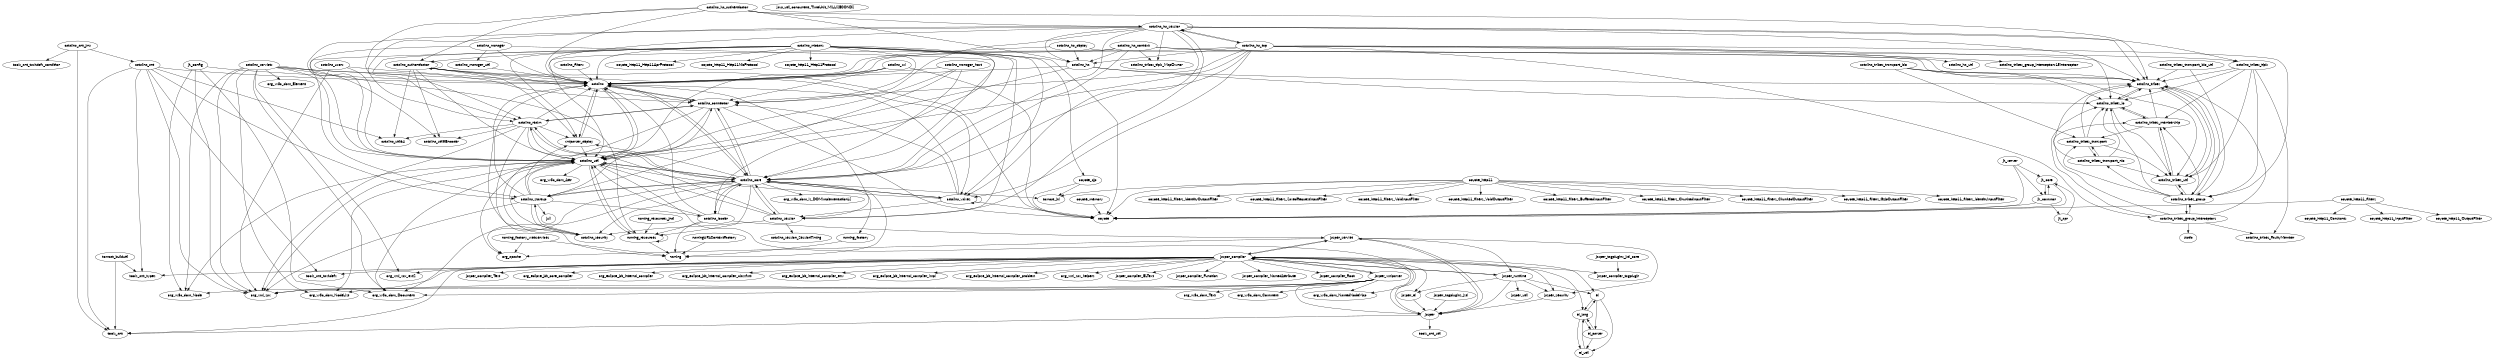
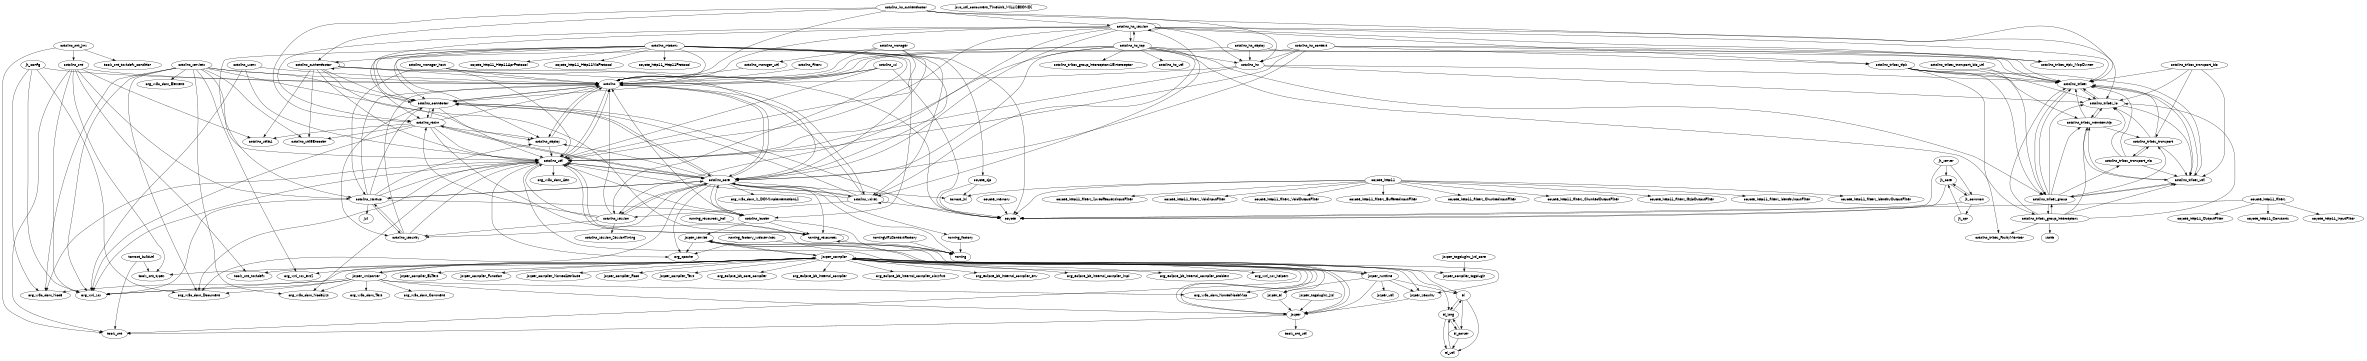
  digraph {
    fontname=Lato
    node [fontname=Lato]
    edge [fontname=Lato]
    catalina_ant
    catalina
    catalina_startup
    catalina_util64
    tools_ant
    org_xml_sax
    tools_ant_taskdefs
    tools_ant_types
    catalina_connector
-   catalina_deploy [label=xmlparser_deploy]
+   catalina_deploy
    catalina_util
    catalina_core
    catalina_security
    catalina_loader
    juli
    coyote
    catalina_realm
    naming_resources
    org_apache
    org_w3c_dom_Document
    org_w3c_dom_Node
    org_w3c_dom_NodeList
    org_w3c_dom_Attr
    org_w3c_dom_NamedNodeMap
    catalina_valves
    catalina_session
    naming
    naming_factory
    org_w3c_dom_ls_DOMImplementationLS
    tomcat_jni
    jasper_servlet
    catalina_ant_jmx
    tools_ant_taskdefs_condition
    catalina_authenticator
    catalina_util5Encoder
    catalina_session_SessionTiming
    jasper_compiler
    jasper
    jasper_runtime
    jasper_security
    catalina_filters
    catalina_ha_authenticator
    catalina_ha
    catalina_ha_session
    catalina_tribes
    catalina_tribes_io
    catalina_tribes_tipis
    catalina_tribes_tipis_MapOwner
    catalina_ha_tcp
    catalina_tribes_group
    catalina_tribes_util
    catalina_tribes_membership
    catalina_tribes_FaultyMember
    catalina_ha_util
    catalina_tribes_group_interceptors
    catalina_tribes_group_interceptors15Interceptor
    catalina_tribes_transport
    catalina_tribes_transport_nio
    catalina_ha_context
    catalina_ha_deploy
    static
    catalina_tribes_transport_bio_util
    org_xml_sax_ext2
    el
    el_lang
    jasper_compiler_ELText
    jasper_compiler_Function
    jasper_compiler_NamedAttribute
    jasper_compiler_Root
    jasper_compiler_tagplugin
    jasper_compiler_Text
    jasper_el
    jasper_xmlparser
    org_eclipse_jdt_core_compiler
    org_eclipse_jdt_internal_compiler
    org_eclipse_jdt_internal_compiler_classfmt
    org_eclipse_jdt_internal_compiler_env
    org_eclipse_jdt_internal_compiler_impl
    org_eclipse_jdt_internal_compiler_problem
    org_xml_sax_helpers
    tools_ant_util
    jasper_util
    catalina_manager
    catalina_manager_util
    catalina_manager_host
    catalina_mbeans
    coyote_ajp
    coyote_http11_Http11AprProtocol
    coyote_http11_Http11NioProtocol
    coyote_http11_Http11Protocol
    catalina_servlets
    org_w3c_dom_Element
    catalina_ssi
    java_util_concurrent_TimeUnit_MILLISECONDS
    catalina_tribes_transport_bio
    catalina_users
    coyote_http11
    coyote_http11_filters_BufferedInputFilter
    coyote_http11_filters_ChunkedInputFilter
    coyote_http11_filters_ChunkedOutputFilter
    coyote_http11_filters_GzipOutputFilter
    coyote_http11_filters_IdentityInputFilter
    coyote_http11_filters_IdentityOutputFilter
    coyote_http11_filters_SavedRequestInputFilter
    coyote_http11_filters_VoidInputFilter
    coyote_http11_filters_VoidOutputFilter
    coyote_http11_filters
    coyote_http11_Constants
    coyote_http11_InputFilter
    coyote_http11_OutputFilter
    coyote_memory
    el_parser
    el_util
    org_w3c_dom_Comment
    org_w3c_dom_Text
    jasper_tagplugins_jstl_core
    jasper_tagplugins_jstl
    jk_apr
    jk_core
    jk_common
    jk_config
    jk_server
    naming_factory_webservices
    naming_resources_jndi
    namingURLContextFactory
    tomcat_buildutil
    catalina_ant -> catalina
    catalina_ant -> catalina_startup
    catalina_ant -> catalina_util64
    catalina_ant -> tools_ant
    catalina_ant -> org_xml_sax
    catalina_ant -> tools_ant_taskdefs
    catalina_ant -> tools_ant_types
    catalina -> catalina_connector
    catalina -> catalina_deploy
    catalina -> catalina_util
    catalina -> catalina_core
    catalina_startup -> catalina
    catalina_startup -> org_xml_sax
    catalina_startup -> catalina_connector
    catalina_startup -> catalina_deploy
    catalina_startup -> catalina_util
    catalina_startup -> catalina_core
    catalina_startup -> catalina_security
    catalina_startup -> catalina_loader
    catalina_startup -> juli
    catalina_connector -> catalina
    catalina_connector -> catalina_util
    catalina_connector -> catalina_core
    catalina_connector -> catalina_security
    catalina_connector -> coyote
    catalina_connector -> catalina_realm
    catalina_deploy -> catalina
    catalina_deploy -> catalina_util
    catalina_util -> catalina
    catalina_util -> org_xml_sax
    catalina_util -> catalina_core
    catalina_util -> naming_resources
    catalina_util -> org_apache
    catalina_util -> org_w3c_dom_Document
    catalina_util -> org_w3c_dom_Node
    catalina_util -> org_w3c_dom_NodeList
    catalina_util -> org_w3c_dom_Attr
    catalina_util -> org_w3c_dom_NamedNodeMap
    catalina_core -> catalina
    catalina_core -> catalina_startup
    catalina_core -> catalina_connector
    catalina_core -> catalina_deploy
    catalina_core -> catalina_util
    catalina_core -> catalina_security
    catalina_core -> catalina_loader
    catalina_core -> catalina_realm
    catalina_core -> naming_resources
    catalina_core -> org_apache
    catalina_core -> org_w3c_dom_Document
    catalina_core -> catalina_valves
    catalina_core -> catalina_session
    catalina_core -> naming
    catalina_core -> naming_factory
    catalina_core -> org_w3c_dom_ls_DOMImplementationLS
    catalina_core -> tomcat_jni
    catalina_security -> catalina
    catalina_security -> catalina_startup
    catalina_security -> catalina_util
    catalina_loader -> catalina
    catalina_loader -> catalina_util
    catalina_loader -> catalina_core
    catalina_loader -> naming_resources
    catalina_loader -> naming
    catalina_loader -> jasper_servlet
    catalina_realm -> catalina
    catalina_realm -> catalina_util64
    catalina_realm -> org_xml_sax
    catalina_realm -> catalina_connector
    catalina_realm -> catalina_deploy
    catalina_realm -> catalina_util
    catalina_realm -> catalina_core
    catalina_realm -> naming
    catalina_realm -> catalina_util5Encoder
    naming_resources -> catalina_util
    naming_resources -> naming_resources
    naming_resources -> naming
    catalina_valves -> catalina
    catalina_valves -> catalina_connector
    catalina_valves -> catalina_util
    catalina_valves -> catalina_core
    catalina_valves -> coyote
    catalina_valves -> catalina_valves
    catalina_valves -> catalina_session
    catalina_session -> catalina
    catalina_session -> catalina_util
    catalina_session -> catalina_core
    catalina_session -> catalina_security
    catalina_session -> catalina_realm
    catalina_session -> catalina_session_SessionTiming
    naming_factory -> naming
    jasper_servlet -> org_apache
    jasper_servlet -> jasper_compiler
    jasper_servlet -> jasper
    jasper_servlet -> jasper_runtime
    jasper_servlet -> jasper_security
    catalina_ant_jmx -> catalina_ant
    catalina_ant_jmx -> tools_ant
    catalina_ant_jmx -> tools_ant_taskdefs_condition
    catalina_authenticator -> catalina
    catalina_authenticator -> catalina_util64
    catalina_authenticator -> catalina_connector
    catalina_authenticator -> catalina_deploy
    catalina_authenticator -> catalina_util
    catalina_authenticator -> coyote
    catalina_authenticator -> catalina_valves
    catalina_authenticator -> catalina_authenticator
    catalina_authenticator -> catalina_util5Encoder
    jasper_compiler -> tools_ant
    jasper_compiler -> org_xml_sax
    jasper_compiler -> tools_ant_taskdefs
    jasper_compiler -> tools_ant_types
    jasper_compiler -> jasper_servlet
    jasper_compiler -> jasper
    jasper_compiler -> jasper_runtime
    jasper_compiler -> jasper_security
    jasper_compiler -> org_xml_sax_ext2
    jasper_compiler -> el
    jasper_compiler -> el_lang
    jasper_compiler -> jasper_compiler_ELText
    jasper_compiler -> jasper_compiler_Function
    jasper_compiler -> jasper_compiler_NamedAttribute
    jasper_compiler -> jasper_compiler_Root
    jasper_compiler -> jasper_compiler_tagplugin
    jasper_compiler -> jasper_compiler_Text
    jasper_compiler -> jasper_el
    jasper_compiler -> jasper_xmlparser
    jasper_compiler -> org_eclipse_jdt_core_compiler
    jasper_compiler -> org_eclipse_jdt_internal_compiler
    jasper_compiler -> org_eclipse_jdt_internal_compiler_classfmt
    jasper_compiler -> org_eclipse_jdt_internal_compiler_env
    jasper_compiler -> org_eclipse_jdt_internal_compiler_impl
    jasper_compiler -> org_eclipse_jdt_internal_compiler_problem
    jasper_compiler -> org_xml_sax_helpers
    jasper -> tools_ant
    jasper -> jasper_servlet
    jasper -> jasper_compiler
    jasper -> tools_ant_util
    jasper_runtime -> jasper_compiler
    jasper_runtime -> jasper
    jasper_runtime -> jasper_security
    jasper_runtime -> el
    jasper_runtime -> jasper_el
    jasper_runtime -> jasper_util
    jasper_security -> jasper
    catalina_filters -> catalina
    catalina_ha_authenticator -> catalina
    catalina_ha_authenticator -> catalina_realm
    catalina_ha_authenticator -> catalina_authenticator
    catalina_ha_authenticator -> catalina_ha
    catalina_ha_authenticator -> catalina_ha_session
    catalina_ha_authenticator -> catalina_tribes
    catalina_ha -> catalina
    catalina_ha -> catalina_util
    catalina_ha -> catalina_tribes
    catalina_ha -> catalina_tribes_io
    catalina_ha_session -> catalina
    catalina_ha_session -> catalina_connector
    catalina_ha_session -> catalina_util
    catalina_ha_session -> catalina_core
    catalina_ha_session -> catalina_realm
    catalina_ha_session -> catalina_valves
    catalina_ha_session -> catalina_session
    catalina_ha_session -> catalina_ha
    catalina_ha_session -> catalina_ha_session
    catalina_ha_session -> catalina_tribes
    catalina_ha_session -> catalina_tribes_io
    catalina_ha_session -> catalina_tribes_tipis
    catalina_ha_session -> catalina_tribes_tipis_MapOwner
    catalina_ha_session -> catalina_ha_tcp
    catalina_tribes -> catalina_tribes_io
    catalina_tribes -> catalina_tribes_group
    catalina_tribes -> catalina_tribes_util
    catalina_tribes_io -> catalina_tribes
    catalina_tribes_io -> catalina_tribes_util
    catalina_tribes_io -> catalina_tribes_membership
    catalina_tribes_tipis -> catalina_tribes
    catalina_tribes_tipis -> catalina_tribes_io
    catalina_tribes_tipis -> catalina_tribes_group
    catalina_tribes_tipis -> catalina_tribes_util
    catalina_tribes_tipis -> catalina_tribes_membership
    catalina_tribes_tipis -> catalina_tribes_FaultyMember
    catalina_ha_tcp -> catalina
    catalina_ha_tcp -> catalina_connector
    catalina_ha_tcp -> catalina_util
    catalina_ha_tcp -> catalina_core
    catalina_ha_tcp -> catalina_valves
    catalina_ha_tcp -> catalina_ha
    catalina_ha_tcp -> catalina_ha_session
    catalina_ha_tcp -> catalina_tribes
    catalina_ha_tcp -> catalina_tribes_group
    catalina_ha_tcp -> catalina_ha_util
    catalina_ha_tcp -> catalina_tribes_group_interceptors
    catalina_ha_tcp -> catalina_tribes_group_interceptors15Interceptor
    catalina_tribes_group -> catalina_tribes
    catalina_tribes_group -> catalina_tribes_io
    catalina_tribes_group -> catalina_tribes_util
    catalina_tribes_group -> catalina_tribes_membership
    catalina_tribes_group -> catalina_tribes_group_interceptors
    catalina_tribes_group -> catalina_tribes_transport
    catalina_tribes_group -> catalina_tribes_transport_nio
    catalina_tribes_util -> catalina_tribes
    catalina_tribes_util -> catalina_tribes_group
    catalina_tribes_util -> catalina_tribes_membership
    catalina_tribes_membership -> catalina_tribes
    catalina_tribes_membership -> catalina_tribes_io
    catalina_tribes_membership -> catalina_tribes_util
    catalina_tribes_membership -> catalina_tribes_transport
    catalina_tribes_group_interceptors -> catalina_tribes
    catalina_tribes_group_interceptors -> catalina_tribes_io
    catalina_tribes_group_interceptors -> catalina_tribes_group
+   catalina_tribes_group_interceptors -> catalina_tribes_util
    catalina_tribes_group_interceptors -> catalina_tribes_membership
    catalina_tribes_group_interceptors -> catalina_tribes_FaultyMember
    catalina_tribes_group_interceptors -> static
    catalina_tribes_transport -> catalina_tribes
    catalina_tribes_transport -> catalina_tribes_io
    catalina_tribes_transport -> catalina_tribes_util
    catalina_tribes_transport -> catalina_tribes_transport_nio
    catalina_tribes_transport_nio -> catalina_tribes
    catalina_tribes_transport_nio -> catalina_tribes_io
    catalina_tribes_transport_nio -> catalina_tribes_util
    catalina_tribes_transport_nio -> catalina_tribes_transport
    catalina_ha_context -> catalina
    catalina_ha_context -> catalina_util
    catalina_ha_context -> catalina_core
    catalina_ha_context -> catalina_ha
    catalina_ha_context -> catalina_tribes
    catalina_ha_context -> catalina_tribes_tipis
    catalina_ha_context -> catalina_tribes_tipis_MapOwner
    catalina_ha_deploy -> catalina
    catalina_ha_deploy -> catalina_ha
    catalina_ha_deploy -> catalina_tribes
    catalina_tribes_transport_bio_util -> catalina_tribes
    catalina_tribes_transport_bio_util -> catalina_tribes_group
    el -> el_lang
    el -> el_parser
    el -> el_util
    el_lang -> el
    el_lang -> el_parser
    el_lang -> el_util
    jasper_el -> jasper
    jasper_xmlparser -> org_xml_sax
    jasper_xmlparser -> org_w3c_dom_Document
    jasper_xmlparser -> org_w3c_dom_Node
    jasper_xmlparser -> org_w3c_dom_NodeList
    jasper_xmlparser -> org_w3c_dom_NamedNodeMap
    jasper_xmlparser -> jasper_compiler
    jasper_xmlparser -> jasper
    jasper_xmlparser -> org_w3c_dom_Comment
    jasper_xmlparser -> org_w3c_dom_Text
    catalina_manager -> catalina
    catalina_manager -> catalina_util
    catalina_manager -> catalina_core
    catalina_manager -> catalina_manager_util
    catalina_manager_util -> catalina
    catalina_manager_host -> catalina
    catalina_manager_host -> catalina_startup
    catalina_manager_host -> catalina_util
    catalina_manager_host -> catalina_core
    catalina_mbeans -> catalina
    catalina_mbeans -> catalina_startup
    catalina_mbeans -> catalina_connector
    catalina_mbeans -> catalina_deploy
    catalina_mbeans -> catalina_core
    catalina_mbeans -> catalina_loader
    catalina_mbeans -> coyote
    catalina_mbeans -> catalina_realm
    catalina_mbeans -> catalina_valves
    catalina_mbeans -> catalina_session
    catalina_mbeans -> catalina_authenticator
    catalina_mbeans -> coyote_ajp
    catalina_mbeans -> coyote_http11_Http11AprProtocol
    catalina_mbeans -> coyote_http11_Http11NioProtocol
    catalina_mbeans -> coyote_http11_Http11Protocol
    coyote_ajp -> coyote
    coyote_ajp -> tomcat_jni
    catalina_servlets -> catalina
    catalina_servlets -> org_xml_sax
    catalina_servlets -> catalina_connector
    catalina_servlets -> catalina_util
    catalina_servlets -> naming_resources
    catalina_servlets -> org_w3c_dom_Document
    catalina_servlets -> org_w3c_dom_Node
    catalina_servlets -> org_w3c_dom_NodeList
    catalina_servlets -> catalina_util5Encoder
    catalina_servlets -> org_xml_sax_ext2
    catalina_servlets -> org_w3c_dom_Element
    catalina_ssi -> catalina
    catalina_ssi -> catalina_connector
    catalina_ssi -> catalina_util
    catalina_ssi -> coyote
    catalina_tribes_transport_bio -> catalina_tribes
    catalina_tribes_transport_bio -> catalina_tribes_io
    catalina_tribes_transport_bio -> catalina_tribes_util
    catalina_tribes_transport_bio -> catalina_tribes_transport
    catalina_users -> catalina
    catalina_users -> org_xml_sax
    catalina_users -> catalina_util
    coyote_http11 -> coyote
    coyote_http11 -> tomcat_jni
    coyote_http11 -> coyote_http11_filters_BufferedInputFilter
    coyote_http11 -> coyote_http11_filters_ChunkedInputFilter
    coyote_http11 -> coyote_http11_filters_ChunkedOutputFilter
    coyote_http11 -> coyote_http11_filters_GzipOutputFilter
    coyote_http11 -> coyote_http11_filters_IdentityInputFilter
    coyote_http11 -> coyote_http11_filters_IdentityOutputFilter
    coyote_http11 -> coyote_http11_filters_SavedRequestInputFilter
    coyote_http11 -> coyote_http11_filters_VoidInputFilter
    coyote_http11 -> coyote_http11_filters_VoidOutputFilter
    coyote_http11_filters -> coyote
    coyote_http11_filters -> coyote_http11_Constants
    coyote_http11_filters -> coyote_http11_InputFilter
    coyote_http11_filters -> coyote_http11_OutputFilter
    coyote_memory -> coyote
    el_parser -> el_lang
    el_parser -> el_util
    el_util -> el_lang
    jasper_tagplugins_jstl_core -> jasper_compiler_tagplugin
    jasper_tagplugins_jstl -> jasper
    jk_apr -> jk_core
    jk_core -> coyote
    jk_core -> jk_common
    jk_common -> coyote
    jk_common -> jk_apr
    jk_common -> jk_core
    jk_config -> catalina
    jk_config -> org_xml_sax
    jk_config -> org_w3c_dom_Document
    jk_config -> org_w3c_dom_Node
    jk_server -> coyote
    jk_server -> jk_core
    jk_server -> jk_common
    naming_factory_webservices -> org_apache
    naming_factory_webservices -> naming
    naming_resources_jndi -> naming_resources
    namingURLContextFactory -> naming
    tomcat_buildutil -> tools_ant
    tomcat_buildutil -> tools_ant_types
  }
